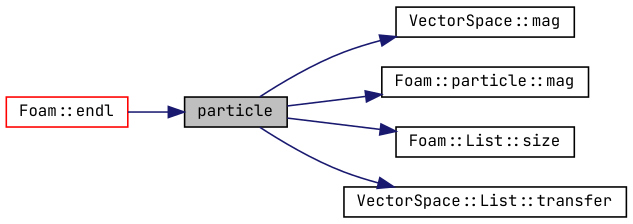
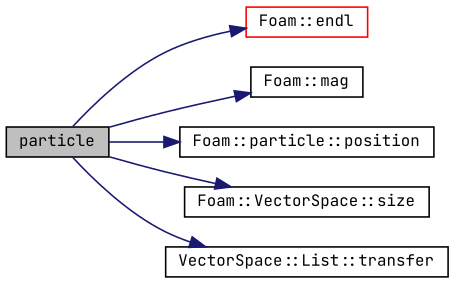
  digraph {
    fontname="JetBrains Mono"
    rankdir=LR
    node [color=black fontname="JetBrains Mono" fontsize=10 shape=record]
    edge [color=midnightblue fontname="JetBrains Mono" fontsize=10 labelfontname=Helvetica labelfontsize=10 style=solid]
    n1 [fillcolor=grey75 fontcolor=black height=0.2 label=particle style=filled width=0.4]
    n2 [color=red height=0.2 label="Foam::endl" width=0.4]
-   n3 [height=0.2 label="VectorSpace::mag" width=0.4]
-   n4 [height=0.2 label="Foam::particle::mag" width=0.4]
-   n5 [height=0.2 label="Foam::List::size" width=0.4]
+   n3 [height=0.2 label="Foam::mag" width=0.4]
+   n4 [height=0.2 label="Foam::particle::position" width=0.4]
+   n5 [height=0.2 label="Foam::VectorSpace::size" width=0.4]
    n6 [height=0.2 label="VectorSpace::List::transfer" width=0.4]
-   n2 -> n1
+   n1 -> n2
    n1 -> n3
    n1 -> n4
    n1 -> n5
    n1 -> n6
  }
